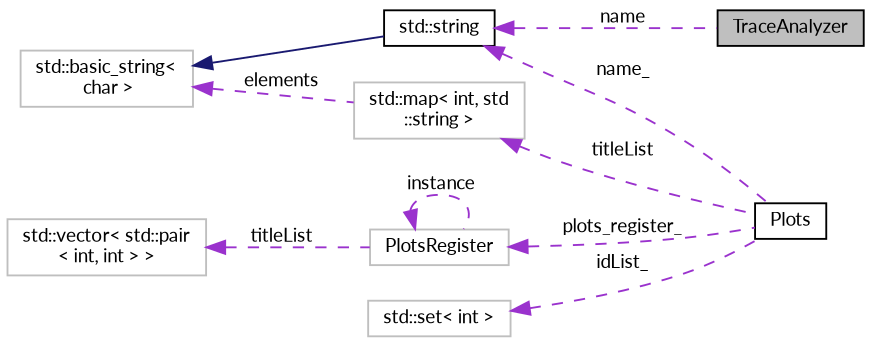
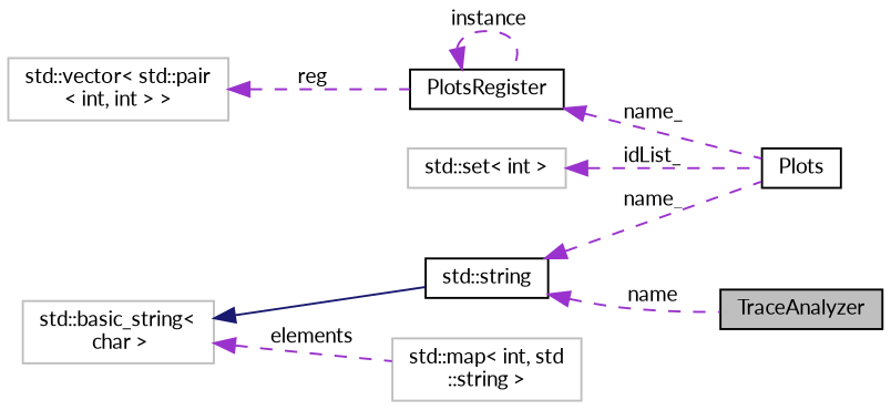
  digraph {
    fontname=Lato
    rankdir=LR
    node [color=black fillcolor=white fontname=Lato fontsize=10 shape=record style=filled]
    edge [color=darkorchid3 dir=back fontname=Lato fontsize=10 labelfontname=Helvetica labelfontsize=10 style=dashed]
    n1 [fillcolor=grey75 fontcolor=black height=0.2 label=TraceAnalyzer width=0.4]
    n2 [height=0.2 label="std::string" width=0.4]
    n3 [height=0.2 label=Plots width=0.4]
    n4 [color=grey75 height=0.2 label="std::map\< int, std\l::string \>" width=0.4]
    n5 [color=grey75 height=0.2 label="std::basic_string\<\l char \>" width=0.4]
-   n6 [color=grey75 height=0.2 label=PlotsRegister width=0.4]
+   n6 [height=0.2 label=PlotsRegister width=0.4]
    n7 [color=grey75 height=0.2 label="std::vector\< std::pair\l\< int, int \> \>" width=0.4]
    n8 [color=grey75 height=0.2 label="std::set\< int \>" width=0.4]
    n2 -> n1 [label=" name"]
    n2 -> n3 [label=" name_"]
-   n4 -> n3 [label=" titleList"]
    n5 -> n2 [color=midnightblue style=solid]
    n5 -> n4 [label=" elements"]
-   n6 -> n3 [label=" plots_register_"]
+   n6 -> n3 [label=" name_"]
    n6 -> n6 [label=" instance"]
-   n7 -> n6 [label=" titleList"]
+   n7 -> n6 [label=" reg"]
    n8 -> n3 [label=" idList_"]
  }
